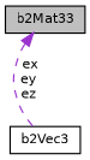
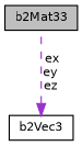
  digraph {
    node [color=black fontname=Helvetica fontsize=10 shape=record style=filled]
    n1 [fillcolor=grey75 fontcolor=black height=0.2 label=b2Mat33 width=0.4]
    n2 [fillcolor=white height=0.2 label=b2Vec3 width=0.4]
-   n1 -> n2 [color=darkorchid3 dir=back fontname=Helvetica fontsize=10 label=" ex\ney\nez" labelfontname=Helvetica labelfontsize=10 style=dashed]
+   n2 -> n1 [color=darkorchid3 dir=back fontname=Helvetica fontsize=10 label=" ex\ney\nez" labelfontname=Helvetica labelfontsize=10 style=dashed]
  }
